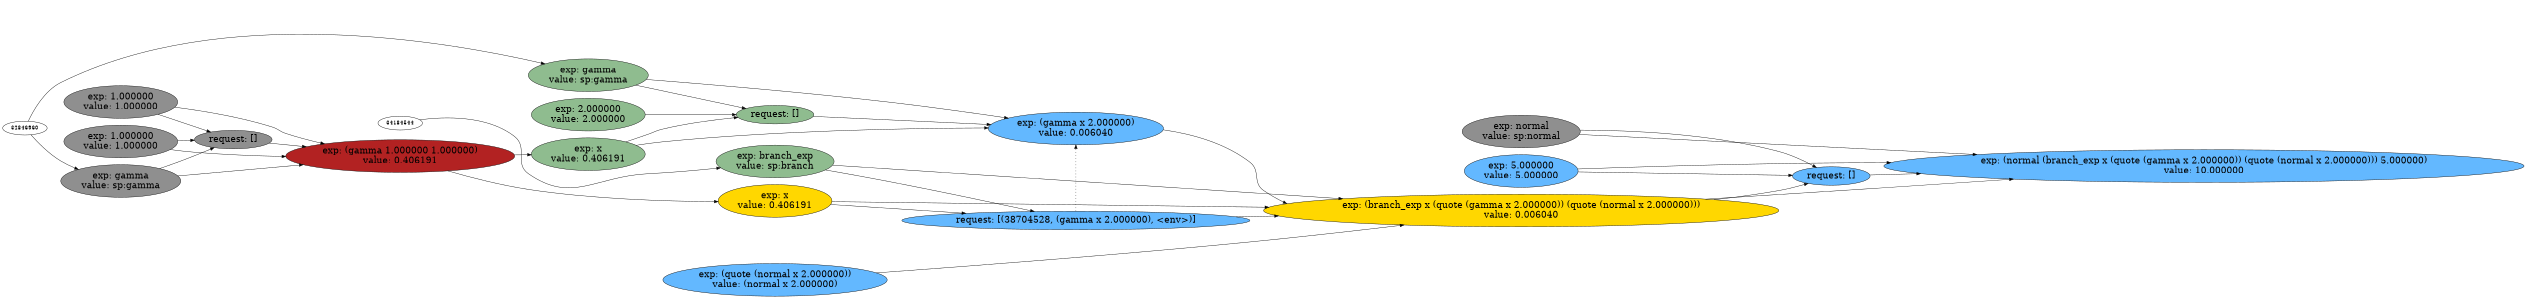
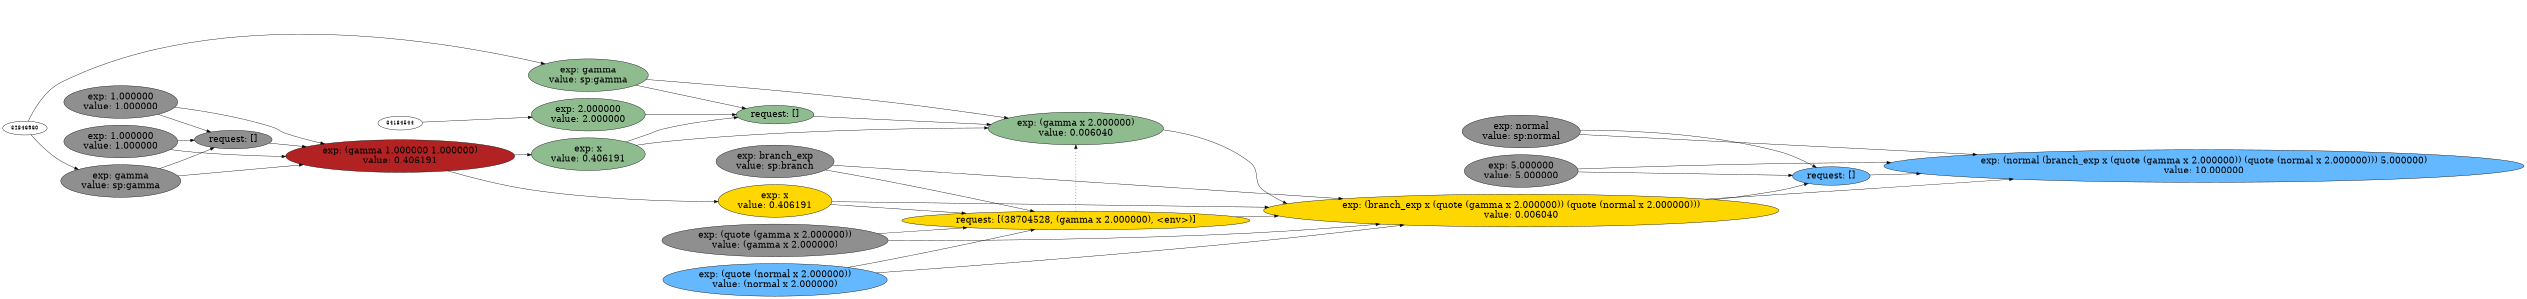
  digraph {
    fontsize=24
    rankdir=LR
    node [fillcolor=grey56 fontsize=24 shape=ellipse style=filled]
    edge [arrowhead=normal color=black constraint=true style=solid]
    n1 [fillcolor=firebrick label="exp: (gamma 1.000000 1.000000)\nvalue: 0.406191"]
    n2 [label="request: []"]
    n3 [label="exp: gamma\nvalue: sp:gamma"]
    n4 [label="exp: 1.000000\nvalue: 1.000000"]
    n5 [label="exp: 1.000000\nvalue: 1.000000"]
    n6 [fillcolor=steelblue1 label="exp: (normal (branch_exp x (quote (gamma x 2.000000)) (quote (normal x 2.000000))) 5.000000)\nvalue: 10.000000"]
    n7 [fillcolor=steelblue1 label="request: []"]
    n8 [label="exp: normal\nvalue: sp:normal"]
    n9 [fillcolor=gold label="exp: (branch_exp x (quote (gamma x 2.000000)) (quote (normal x 2.000000)))\nvalue: 0.006040"]
-   n10 [fillcolor=steelblue1 label="request: [(38704528, (gamma x 2.000000), <env>)]"]
-   n11 [fillcolor=darkseagreen label="exp: branch_exp\nvalue: sp:branch"]
+   n10 [fillcolor=gold label="request: [(38704528, (gamma x 2.000000), <env>)]"]
+   n11 [label="exp: branch_exp\nvalue: sp:branch"]
    n12 [fillcolor=gold label="exp: x\nvalue: 0.406191"]
+   n13 [label="exp: (quote (gamma x 2.000000))\nvalue: (gamma x 2.000000)"]
    n14 [fillcolor=steelblue1 label="exp: (quote (normal x 2.000000))\nvalue: (normal x 2.000000)"]
-   n15 [fillcolor=steelblue1 label="exp: 5.000000\nvalue: 5.000000"]
-   n16 [fillcolor=steelblue1 label="exp: (gamma x 2.000000)\nvalue: 0.006040"]
+   n15 [label="exp: 5.000000\nvalue: 5.000000"]
+   n16 [fillcolor=darkseagreen label="exp: (gamma x 2.000000)\nvalue: 0.006040"]
    n17 [fillcolor=darkseagreen label="request: []"]
    n18 [fillcolor=darkseagreen label="exp: gamma\nvalue: sp:gamma"]
    n19 [fillcolor=darkseagreen label="exp: x\nvalue: 0.406191"]
    n20 [fillcolor=darkseagreen label="exp: 2.000000\nvalue: 2.000000"]
    32846960 [fillcolor="" fontsize="" shape="" style=""]
    34184544 [fillcolor="" fontsize="" shape="" style=""]
    subgraph sub_1 {
      label="Venture Families"
      subgraph sub_2 {
        label=1
        n1
        n2
        n3
        n4
        n5
      }
      subgraph sub_3 {
        label=2
        n6
        n7
        n8
        n9
        n10
        n11
        n12
+       n13
        n14
        n15
      }
    }
    subgraph sub_4 {
      n16
      n17
      n18
      n19
      n20
    }
    n1 -> n12
    n1 -> n19
    n2 -> n1
    n3 -> n1
    n3 -> n2
    n4 -> n1
    n4 -> n2
    n5 -> n1
    n5 -> n2
    n7 -> n6
    n8 -> n6
    n8 -> n7
    n9 -> n6
    n9 -> n7
    n10 -> n9
    n10 -> n16 [constraint=false style=dotted]
    n11 -> n9
    n11 -> n10
    n12 -> n9
    n12 -> n10
+   n13 -> n9
+   n13 -> n10
    n14 -> n9
+   n14 -> n10
    n15 -> n6
    n15 -> n7
    n16 -> n9
    n17 -> n16
    n18 -> n16
    n18 -> n17
    n19 -> n16
    n19 -> n17
    n20 -> n17
    32846960 -> n3
    32846960 -> n18
-   34184544 -> n11
+   34184544 -> n20
  }
